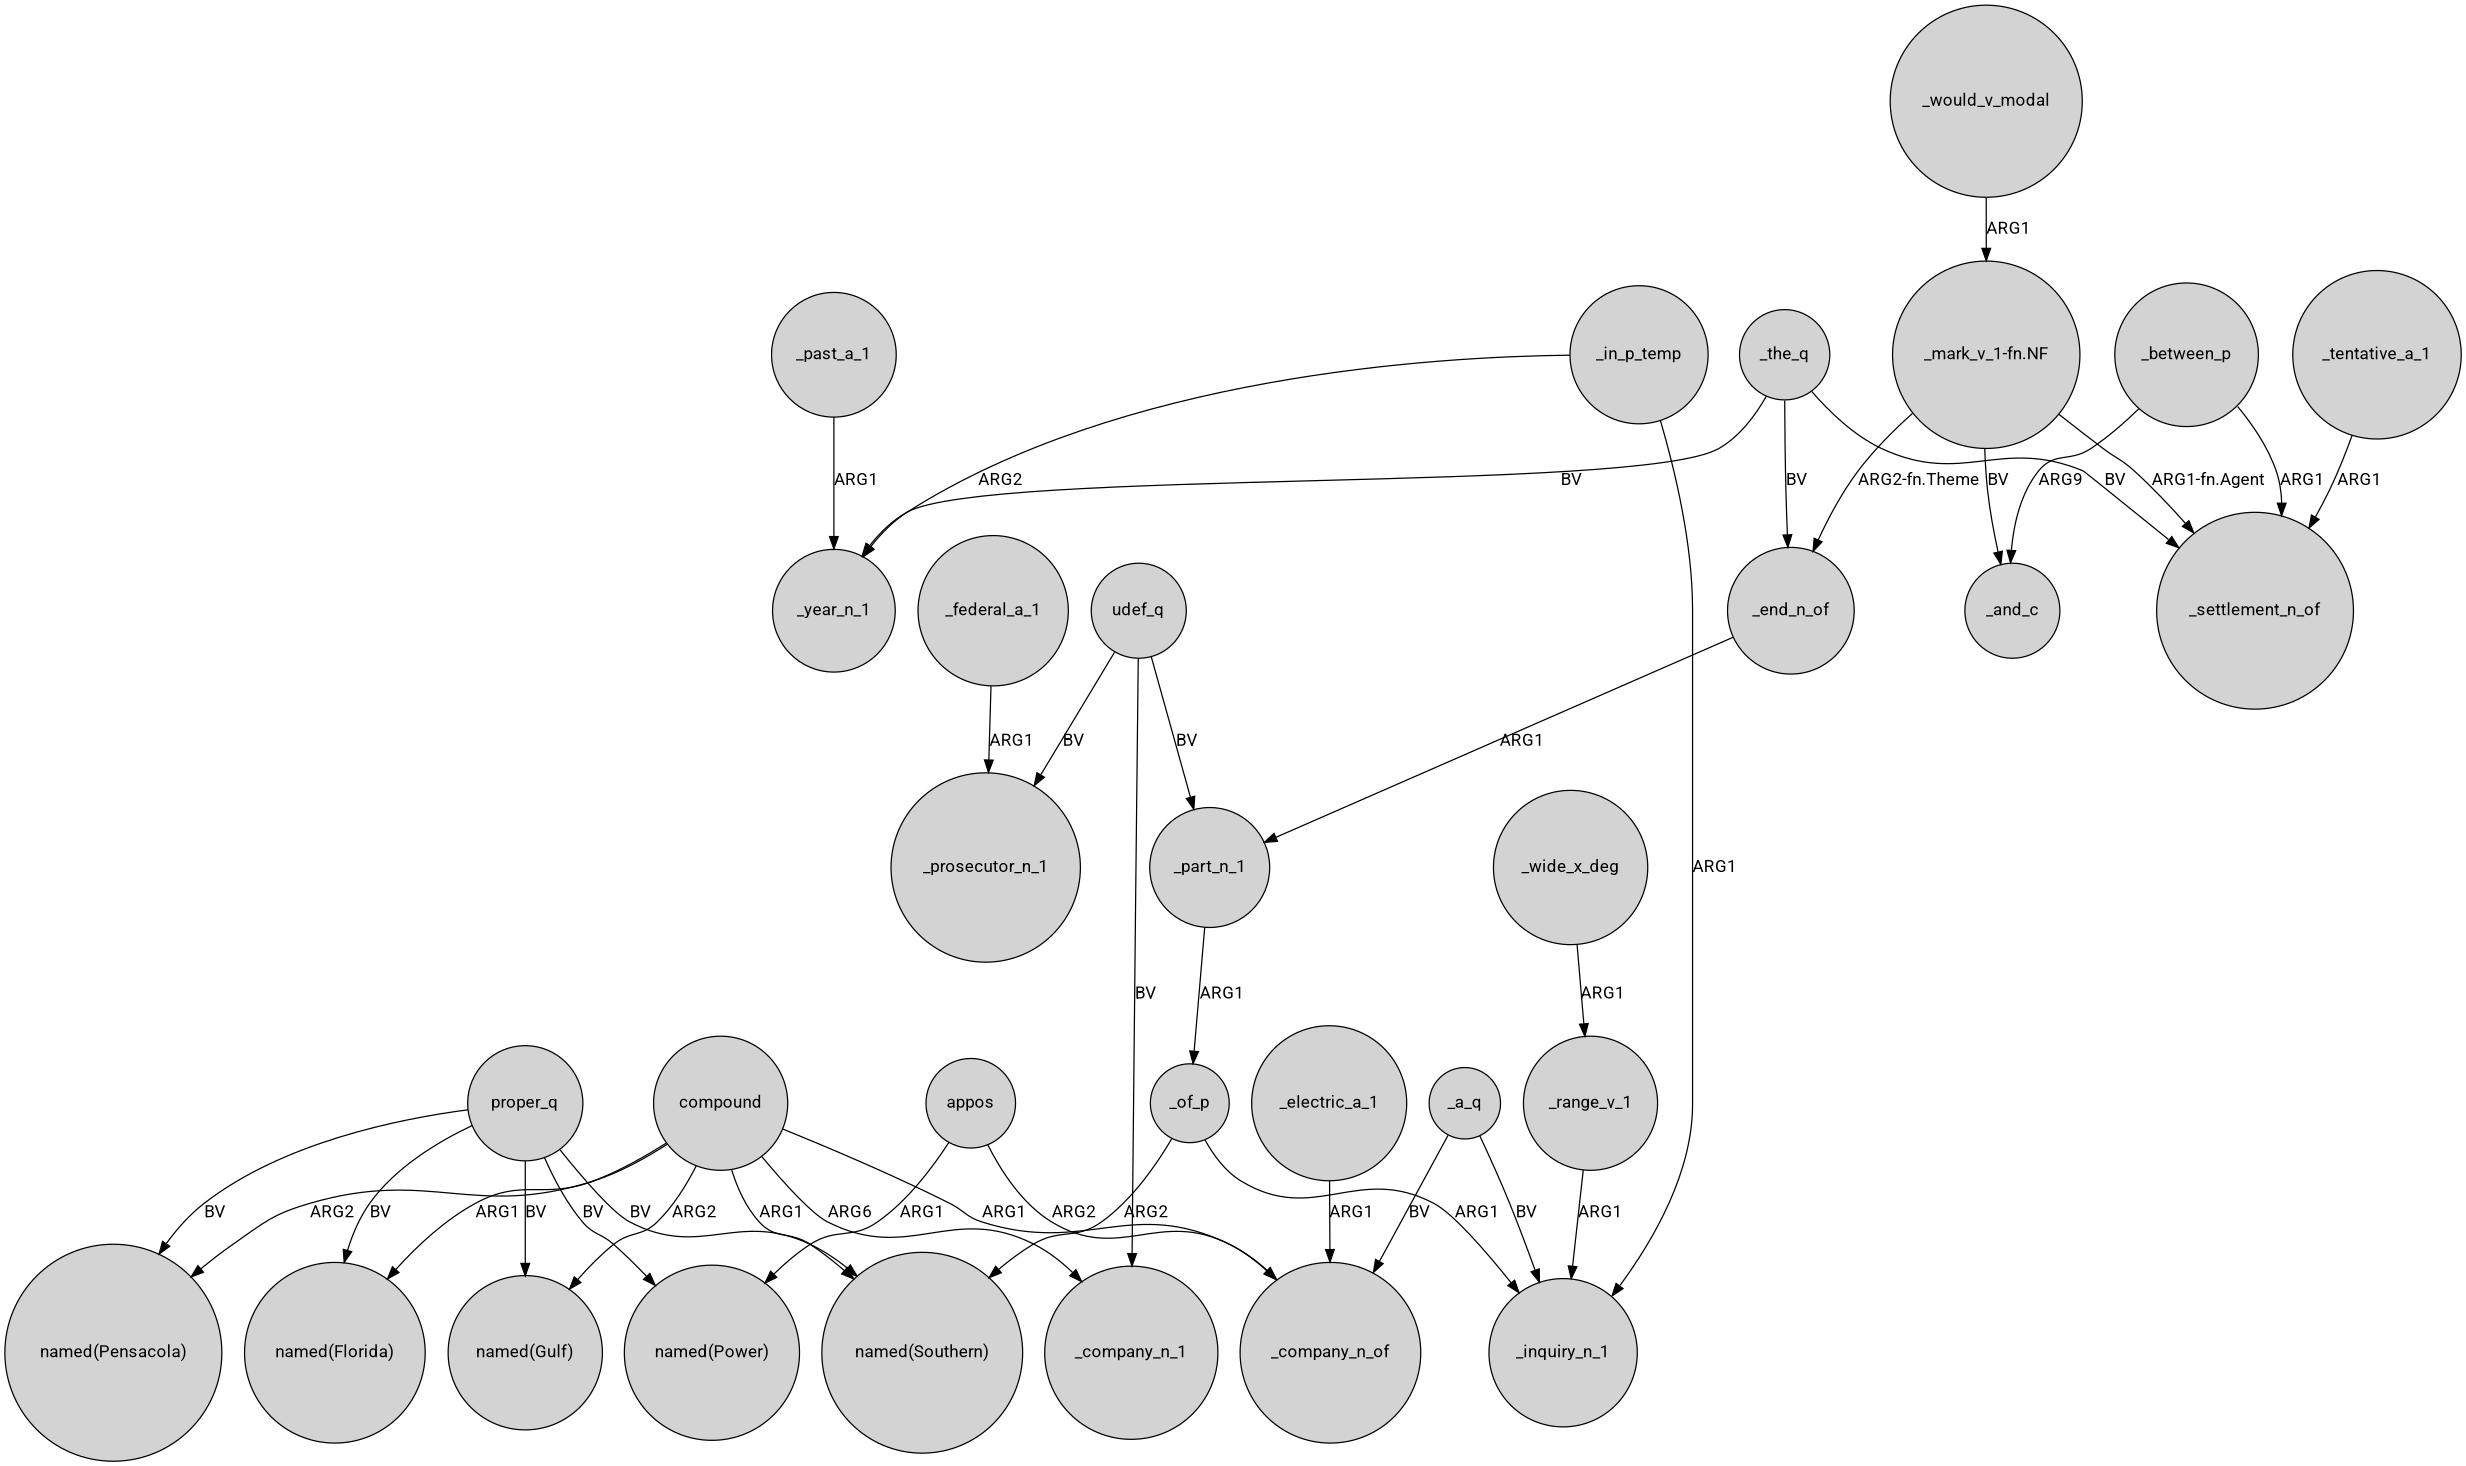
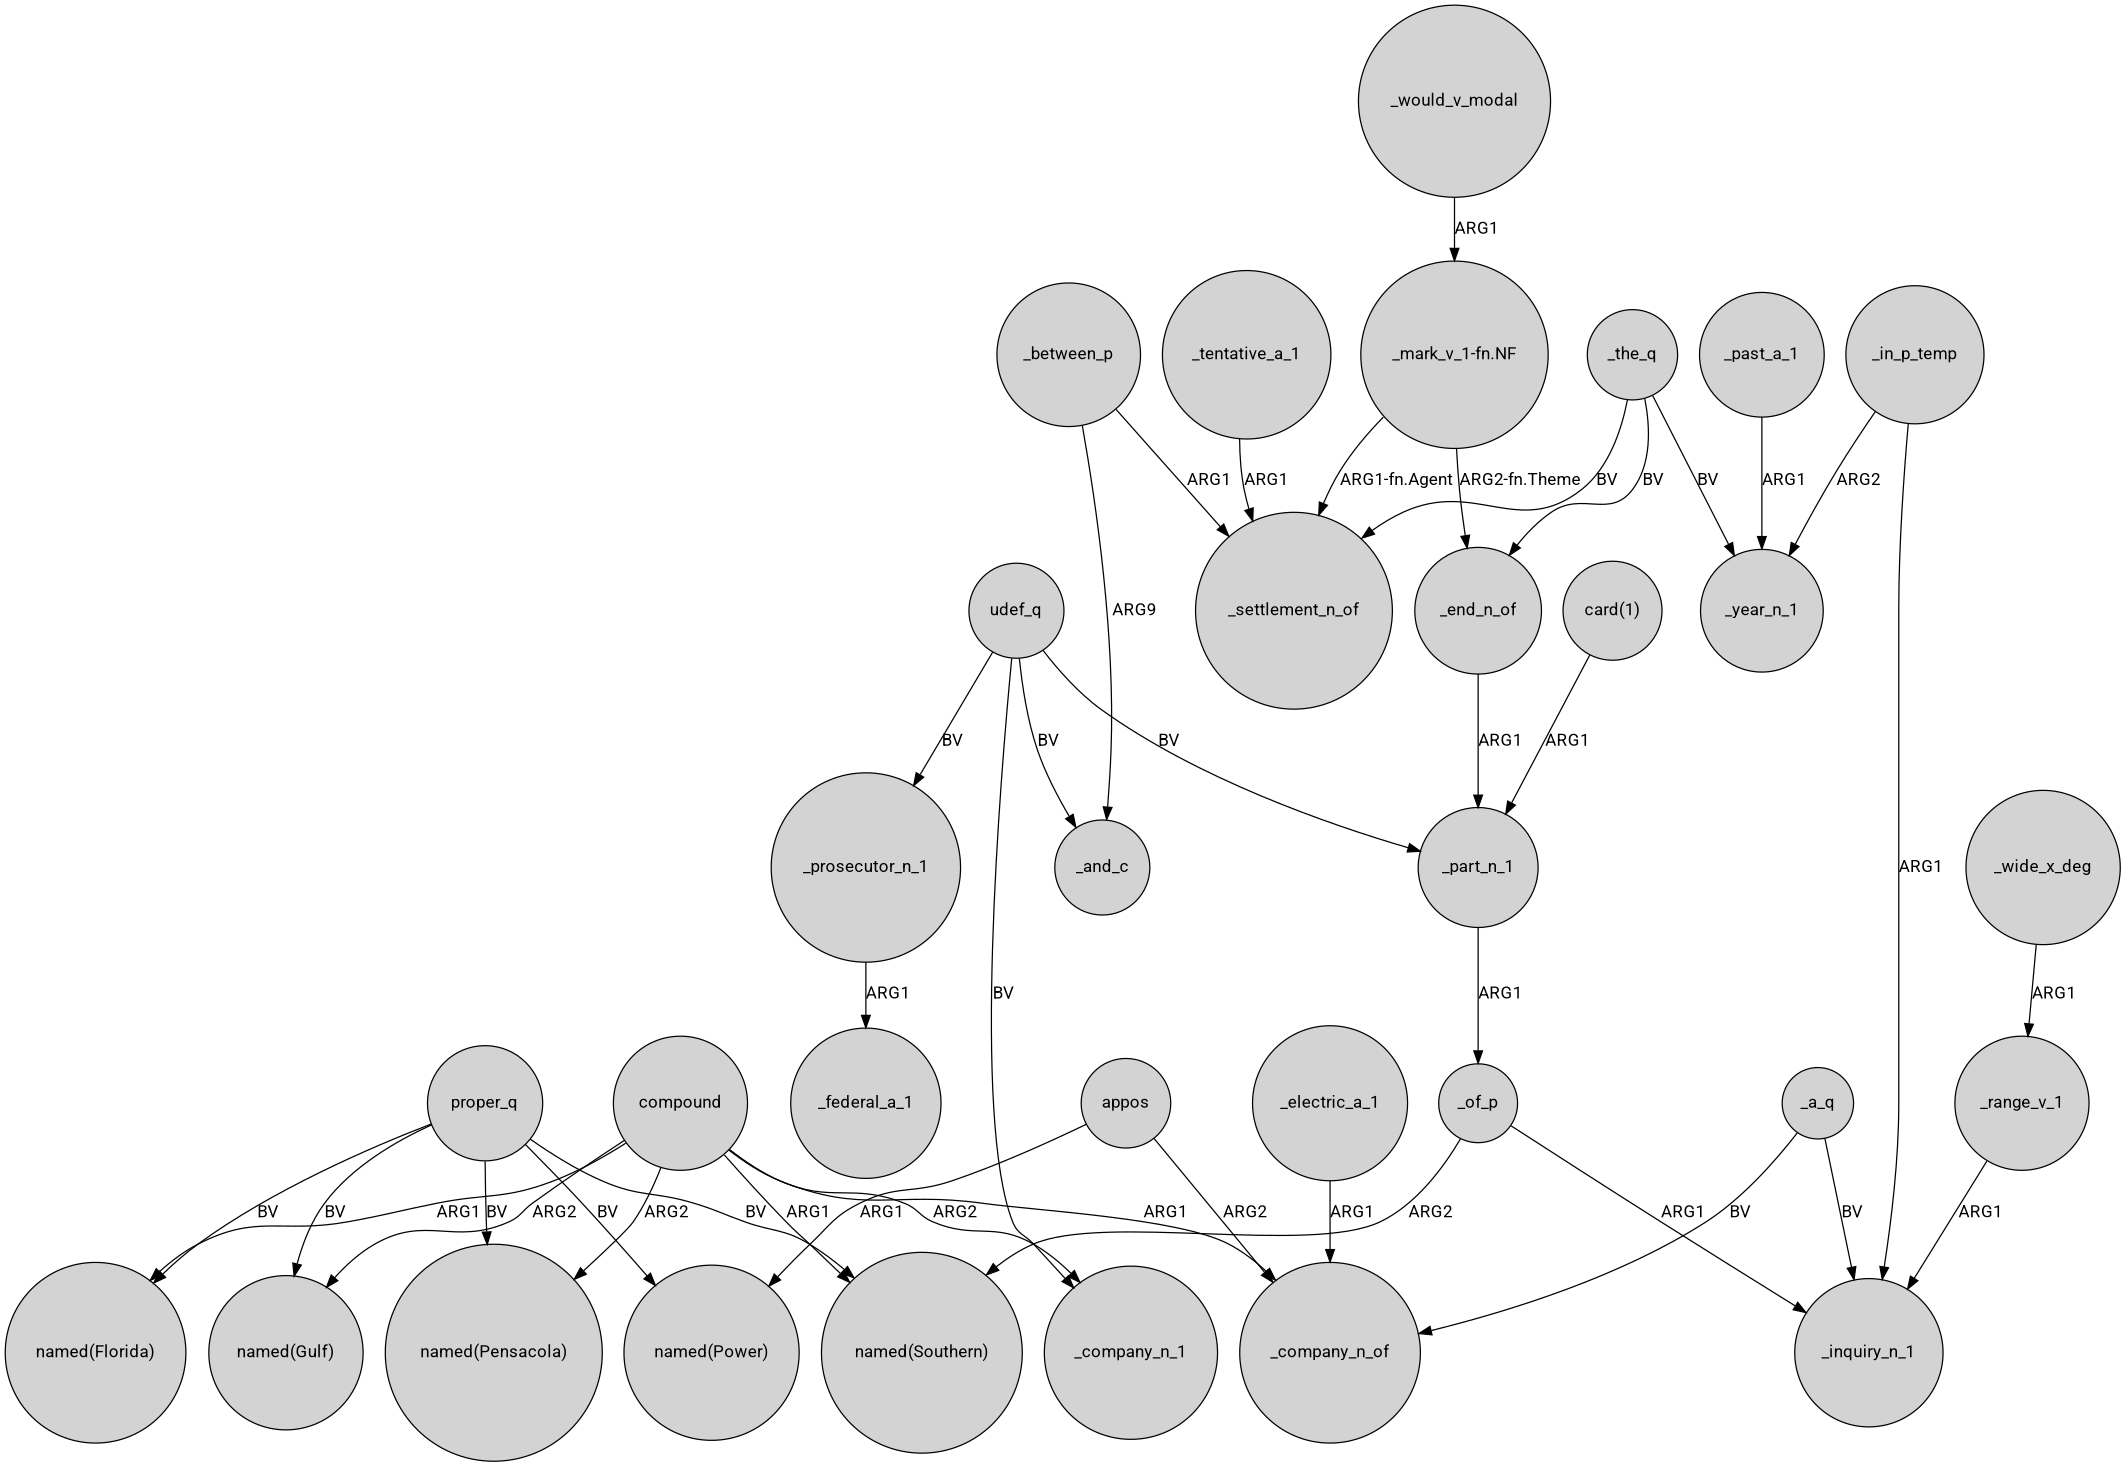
  digraph {
    fontname=Roboto
    node [fontname=Roboto shape=circle style=filled]
    edge [fontname=Roboto]
+   "card(1)"
    _part_n_1
    _of_p
    _between_p
    _settlement_n_of
    _and_c
    compound
    "named(Pensacola)"
    "named(Gulf)"
    "named(Florida)"
    _company_n_1
    "named(Southern)"
    _company_n_of
    _a_q
    _inquiry_n_1
    _would_v_modal
    "_mark_v_1-fn.NF"
    _end_n_of
    _range_v_1
    proper_q
    "named(Power)"
    _the_q
    _year_n_1
    appos
    udef_q
    _prosecutor_n_1
    _tentative_a_1
    _past_a_1
    _in_p_temp
    _wide_x_deg
    _electric_a_1
    _federal_a_1
+   "card(1)" -> _part_n_1 [label=ARG1]
    _part_n_1 -> _of_p [label=ARG1]
    _of_p -> "named(Southern)" [label=ARG2]
    _of_p -> _inquiry_n_1 [label=ARG1]
    _between_p -> _settlement_n_of [label=ARG1]
    _between_p -> _and_c [label=ARG9]
    compound -> "named(Pensacola)" [label=ARG2]
    compound -> "named(Gulf)" [label=ARG2]
    compound -> "named(Florida)" [label=ARG1]
-   compound -> _company_n_1 [label=ARG6]
+   compound -> _company_n_1 [label=ARG2]
    compound -> "named(Southern)" [label=ARG1]
    compound -> _company_n_of [label=ARG1]
    _a_q -> _company_n_of [label=BV]
    _a_q -> _inquiry_n_1 [label=BV]
    _would_v_modal -> "_mark_v_1-fn.NF" [label=ARG1]
    "_mark_v_1-fn.NF" -> _settlement_n_of [label="ARG1-fn.Agent"]
    "_mark_v_1-fn.NF" -> _end_n_of [label="ARG2-fn.Theme"]
    _end_n_of -> _part_n_1 [label=ARG1]
    _range_v_1 -> _inquiry_n_1 [label=ARG1]
    proper_q -> "named(Pensacola)" [label=BV]
    proper_q -> "named(Gulf)" [label=BV]
    proper_q -> "named(Florida)" [label=BV]
    proper_q -> "named(Southern)" [label=BV]
    proper_q -> "named(Power)" [label=BV]
    _the_q -> _settlement_n_of [label=BV]
    _the_q -> _end_n_of [label=BV]
    _the_q -> _year_n_1 [label=BV]
    appos -> _company_n_of [label=ARG2]
    appos -> "named(Power)" [label=ARG1]
    udef_q -> _part_n_1 [label=BV]
-   "_mark_v_1-fn.NF" -> _and_c [label=BV]
+   udef_q -> _and_c [label=BV]
    udef_q -> _company_n_1 [label=BV]
    udef_q -> _prosecutor_n_1 [label=BV]
    _tentative_a_1 -> _settlement_n_of [label=ARG1]
    _past_a_1 -> _year_n_1 [label=ARG1]
    _in_p_temp -> _inquiry_n_1 [label=ARG1]
    _in_p_temp -> _year_n_1 [label=ARG2]
    _wide_x_deg -> _range_v_1 [label=ARG1]
    _electric_a_1 -> _company_n_of [label=ARG1]
-   _federal_a_1 -> _prosecutor_n_1 [label=ARG1]
+   _prosecutor_n_1 -> _federal_a_1 [label=ARG1]
  }
